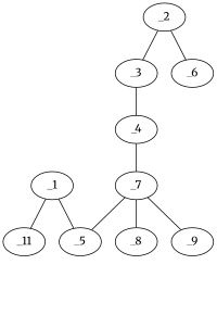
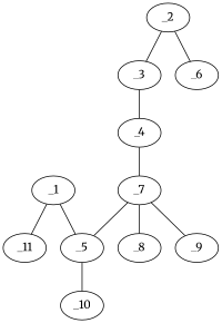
  graph {
    fontname=Merriweather
    node [charge=0 chem=1 fontname=Merriweather symbol="C  " x=3.7601 y=-1.1149]
    edge [fontname=Merriweather valence=1]
    _1 [chem=4 symbol="N  " x=3.2601]
    _5 [x=2.9511 y=-0.1639]
    _11 [x=2.6723 y=-1.9239]
    _2 [x=4.2601]
    _3 [chem=4 symbol="N  " x=4.5691 y=-0.1639]
    _6 [chem=5 symbol="S  " x=4.8479 y=-1.9239]
+   _10 [chem=4 symbol="N  " x=2 y=0.1452]
    _4 [y=0.4239]
    _7 [y=1.4239]
    _8 [chem=2 symbol="O  " x=4.6261 y=1.9239]
    _9 [chem=4 symbol="N  " x=2.8941 y=1.9239]
    _1 -- _5
    _1 -- _11
+   _5 -- _10
    _2 -- _3
    _2 -- _6 [valence=2]
    _3 -- _4
    _4 -- _7
    _7 -- _5 [valence=2]
    _7 -- _8 [valence=2]
    _7 -- _9
  }
